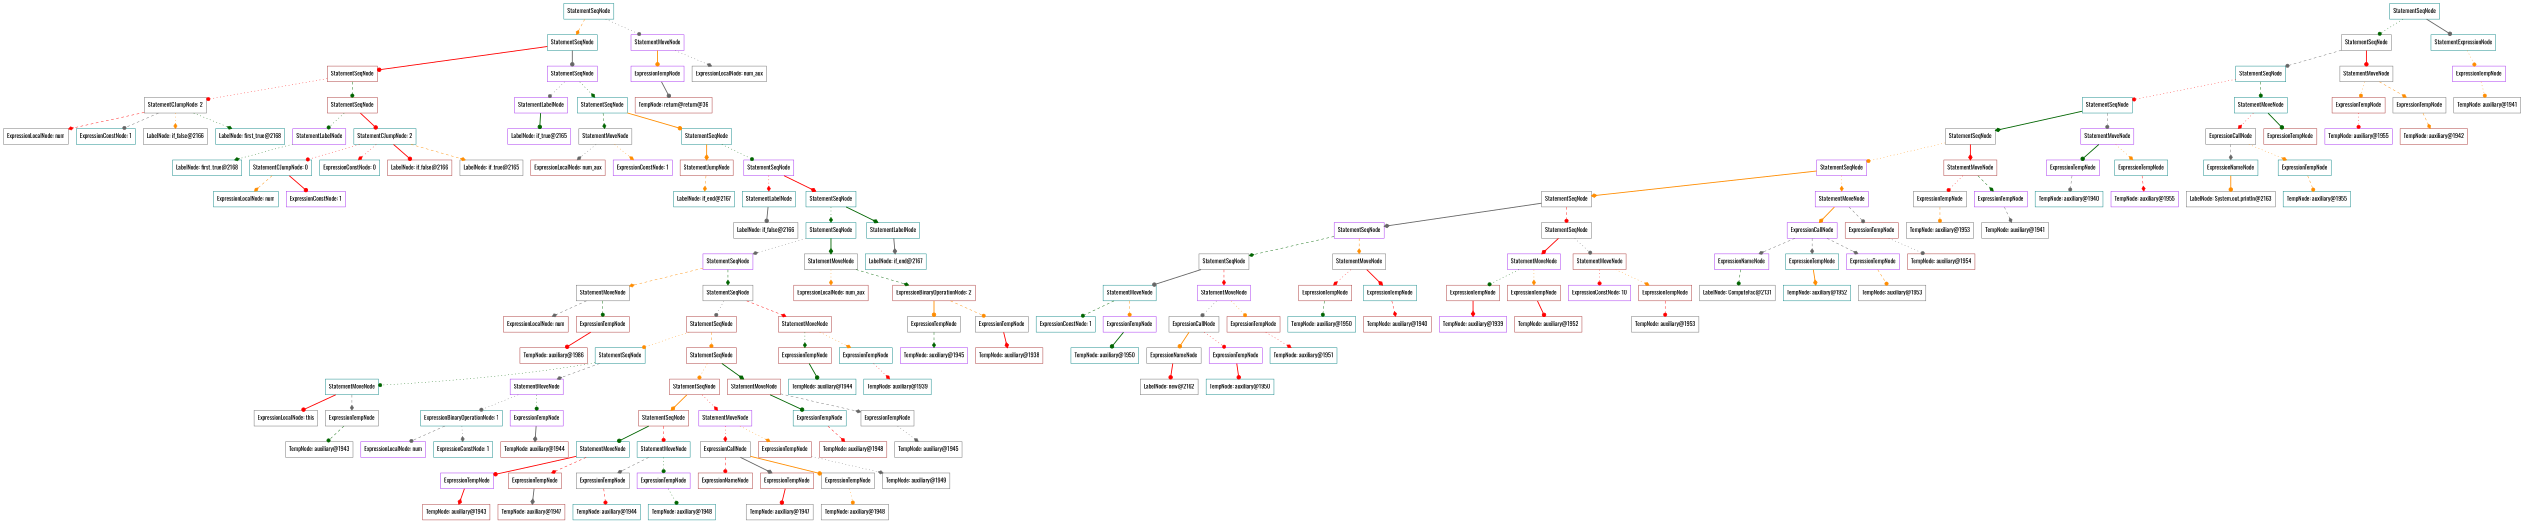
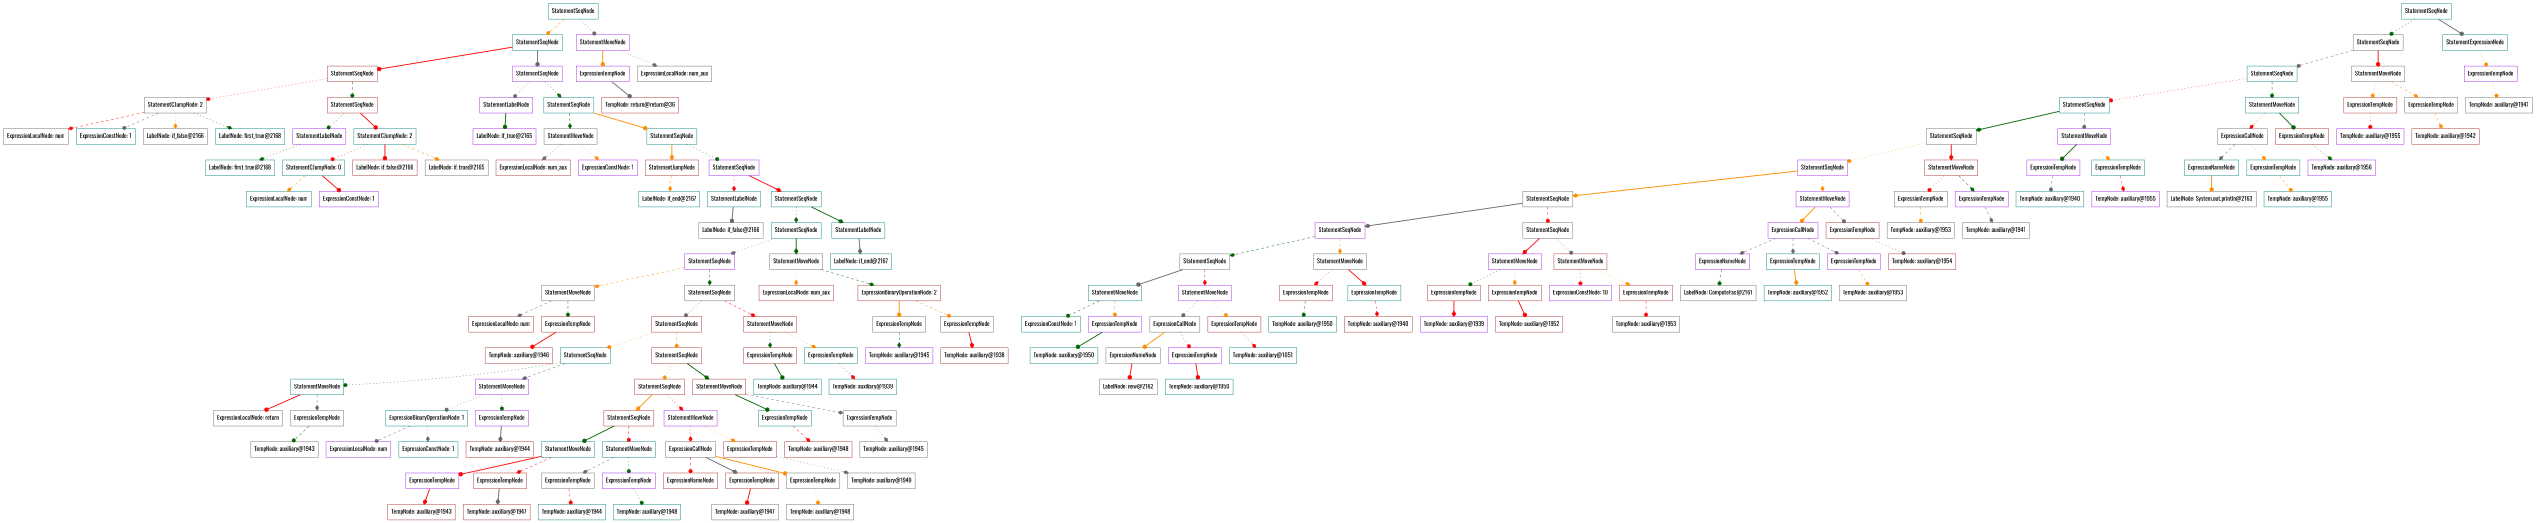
  digraph {
    fontname=Oswald
    node [color=teal fontname=Oswald shape=box]
    edge [arrowhead=dot color=red fontname=Oswald style=dotted]
    n1 [label=StatementSeqNode]
    n2 [label=StatementSeqNode]
    n3 [color=purple label=StatementMoveNode]
    n4 [color=brown label=StatementSeqNode]
    n5 [color=purple label=StatementSeqNode]
    n6 [color=purple label=ExpressionTempNode]
    n7 [color=gray40 label="ExpressionLocalNode: num_aux"]
    n8 [color=gray40 label="StatementCJumpNode: 2"]
    n9 [color=brown label=StatementSeqNode]
    n10 [color=purple label=StatementLabelNode]
    n11 [label=StatementSeqNode]
    n12 [color=gray40 label="ExpressionLocalNode: num"]
    n13 [label="ExpressionConstNode: 1"]
    n14 [color=gray40 label="LabelNode: if_false@2166"]
    n15 [label="LabelNode: first_true@2168"]
    n16 [color=purple label=StatementLabelNode]
    n17 [label="StatementCJumpNode: 2"]
    n18 [label="LabelNode: first_true@2168"]
    n19 [label="StatementCJumpNode: 0"]
-   n20 [label="ExpressionConstNode: 0"]
    n21 [color=brown label="LabelNode: if_false@2166"]
    n22 [color=gray40 label="LabelNode: if_true@2165"]
    n23 [label="ExpressionLocalNode: num"]
    n24 [color=purple label="ExpressionConstNode: 1"]
    n25 [color=purple label="LabelNode: if_true@2165"]
    n26 [color=gray40 label=StatementMoveNode]
    n27 [label=StatementSeqNode]
    n28 [color=brown label="ExpressionLocalNode: num_aux"]
    n29 [color=purple label="ExpressionConstNode: 1"]
    n30 [color=brown label=StatementJumpNode]
    n31 [color=purple label=StatementSeqNode]
    n32 [label="LabelNode: if_end@2167"]
    n33 [label=StatementLabelNode]
    n34 [label=StatementSeqNode]
    n35 [color=gray40 label="LabelNode: if_false@2166"]
    n36 [label=StatementSeqNode]
    n37 [label=StatementLabelNode]
    n38 [color=purple label=StatementSeqNode]
    n39 [color=gray40 label=StatementMoveNode]
    n40 [label="LabelNode: if_end@2167"]
    n41 [color=gray40 label=StatementMoveNode]
    n42 [color=gray40 label=StatementSeqNode]
    n43 [color=brown label="ExpressionLocalNode: num_aux"]
    n44 [color=brown label="ExpressionBinaryOperationNode: 2"]
    n45 [color=brown label="ExpressionLocalNode: num"]
    n46 [color=brown label=ExpressionTempNode]
    n47 [color=brown label=StatementSeqNode]
    n48 [color=brown label=StatementMoveNode]
-   n49 [color=brown label="TempNode: auxiliary@1986"]
+   n49 [color=brown label="TempNode: auxiliary@1946"]
    n50 [label=StatementSeqNode]
    n51 [color=brown label=StatementSeqNode]
    n52 [color=brown label=ExpressionTempNode]
    n53 [label=ExpressionTempNode]
    n54 [label=StatementMoveNode]
    n55 [color=purple label=StatementMoveNode]
    n56 [color=brown label=StatementSeqNode]
    n57 [color=brown label=StatementMoveNode]
-   n58 [color=gray40 label="ExpressionLocalNode: this"]
+   n58 [color=gray40 label="ExpressionLocalNode: return"]
    n59 [color=gray40 label=ExpressionTempNode]
    n60 [label="ExpressionBinaryOperationNode: 1"]
    n61 [color=purple label=ExpressionTempNode]
    n62 [color=gray40 label="TempNode: auxiliary@1943"]
    n63 [color=purple label="ExpressionLocalNode: num"]
    n64 [label="ExpressionConstNode: 1"]
    n65 [color=brown label="TempNode: auxiliary@1944"]
    n66 [color=brown label=StatementSeqNode]
    n67 [color=purple label=StatementMoveNode]
    n68 [label=ExpressionTempNode]
    n69 [color=gray40 label=ExpressionTempNode]
    n70 [label=StatementMoveNode]
    n71 [label=StatementMoveNode]
    n72 [color=gray40 label=ExpressionCallNode]
    n73 [color=brown label=ExpressionTempNode]
    n74 [color=purple label=ExpressionTempNode]
    n75 [color=brown label=ExpressionTempNode]
    n76 [color=gray40 label=ExpressionTempNode]
    n77 [color=purple label=ExpressionTempNode]
    n78 [color=brown label="TempNode: auxiliary@1943"]
    n79 [color=brown label="TempNode: auxiliary@1947"]
    n80 [label="TempNode: auxiliary@1944"]
    n81 [label="TempNode: auxiliary@1948"]
    n82 [color=brown label=ExpressionNameNode]
    n83 [color=brown label=ExpressionTempNode]
    n84 [color=gray40 label=ExpressionTempNode]
    n85 [color=gray40 label="TempNode: auxiliary@1949"]
    n86 [color=gray40 label="TempNode: auxiliary@1947"]
    n87 [color=gray40 label="TempNode: auxiliary@1948"]
    n88 [color=brown label="TempNode: auxiliary@1948"]
    n89 [color=gray40 label="TempNode: auxiliary@1945"]
    n90 [label="TempNode: auxiliary@1944"]
    n91 [label="TempNode: auxiliary@1939"]
    n92 [color=gray40 label=ExpressionTempNode]
    n93 [color=gray40 label=ExpressionTempNode]
    n94 [color=purple label="TempNode: auxiliary@1945"]
    n95 [color=brown label="TempNode: auxiliary@1938"]
    n96 [color=brown label="TempNode: return@return@36"]
    n97 [label=StatementSeqNode]
    n98 [color=gray40 label=StatementSeqNode]
    n99 [label=StatementExpressionNode]
    n100 [label=StatementSeqNode]
    n101 [color=gray40 label=StatementMoveNode]
    n102 [color=purple label=ExpressionTempNode]
    n103 [label=StatementSeqNode]
    n104 [label=StatementMoveNode]
    n105 [color=brown label=ExpressionTempNode]
    n106 [color=gray40 label=ExpressionTempNode]
    n107 [color=gray40 label=StatementSeqNode]
    n108 [color=purple label=StatementMoveNode]
    n109 [color=gray40 label=ExpressionCallNode]
    n110 [color=brown label=ExpressionTempNode]
    n111 [color=purple label=StatementSeqNode]
    n112 [color=brown label=StatementMoveNode]
    n113 [color=purple label=ExpressionTempNode]
    n114 [label=ExpressionTempNode]
    n115 [color=gray40 label=StatementSeqNode]
    n116 [color=purple label=StatementMoveNode]
    n117 [color=gray40 label=ExpressionTempNode]
    n118 [color=purple label=ExpressionTempNode]
    n119 [color=purple label=StatementSeqNode]
    n120 [color=gray40 label=StatementSeqNode]
    n121 [color=purple label=ExpressionCallNode]
    n122 [color=brown label=ExpressionTempNode]
    n123 [color=gray40 label=StatementSeqNode]
    n124 [color=gray40 label=StatementMoveNode]
    n125 [color=purple label=StatementMoveNode]
    n126 [color=brown label=StatementMoveNode]
    n127 [label=StatementMoveNode]
    n128 [color=purple label=StatementMoveNode]
    n129 [color=brown label=ExpressionTempNode]
    n130 [label=ExpressionTempNode]
    n131 [label="ExpressionConstNode: 1"]
    n132 [color=purple label=ExpressionTempNode]
    n133 [color=gray40 label=ExpressionCallNode]
    n134 [color=brown label=ExpressionTempNode]
    n135 [label="TempNode: auxiliary@1950"]
    n136 [color=gray40 label=ExpressionNameNode]
    n137 [color=purple label=ExpressionTempNode]
-   n138 [label="TempNode: auxiliary@1951"]
+   n138 [label="TempNode: auxiliary@1051"]
    n139 [color=gray40 label="LabelNode: new@2162"]
    n140 [label="TempNode: auxiliary@1950"]
    n141 [label="TempNode: auxiliary@1950"]
    n142 [color=brown label="TempNode: auxiliary@1940"]
    n143 [color=brown label=ExpressionTempNode]
    n144 [color=brown label=ExpressionTempNode]
    n145 [color=purple label="ExpressionConstNode: 10"]
    n146 [color=brown label=ExpressionTempNode]
    n147 [color=purple label="TempNode: auxiliary@1939"]
    n148 [color=brown label="TempNode: auxiliary@1952"]
    n149 [color=gray40 label="TempNode: auxiliary@1953"]
    n150 [color=purple label=ExpressionNameNode]
    n151 [label=ExpressionTempNode]
    n152 [color=purple label=ExpressionTempNode]
    n153 [color=brown label="TempNode: auxiliary@1954"]
-   n154 [color=gray40 label="LabelNode: ComputeFac@2131"]
+   n154 [color=gray40 label="LabelNode: ComputeFac@2161"]
    n155 [label="TempNode: auxiliary@1952"]
    n156 [color=gray40 label="TempNode: auxiliary@1953"]
    n157 [color=gray40 label="TempNode: auxiliary@1953"]
    n158 [color=gray40 label="TempNode: auxiliary@1941"]
    n159 [label="TempNode: auxiliary@1940"]
    n160 [color=purple label="TempNode: auxiliary@1955"]
    n161 [label=ExpressionNameNode]
    n162 [label=ExpressionTempNode]
+   n163 [color=purple label="TempNode: auxiliary@1956"]
    n164 [color=gray40 label="LabelNode: System.out.println@2163"]
    n165 [label="TempNode: auxiliary@1955"]
    n166 [color=purple label="TempNode: auxiliary@1955"]
    n167 [color=brown label="TempNode: auxiliary@1942"]
    n168 [color=gray40 label="TempNode: auxiliary@1941"]
    n1 -> n2 [arrowhead=diamond color=darkorange style=dashed]
    n1 -> n3 [color=gray40]
    n2 -> n4 [style=bold]
    n2 -> n5 [color=gray40 style=bold]
    n3 -> n6 [color=darkorange style=bold]
    n3 -> n7 [arrowhead=diamond color=gray40]
    n4 -> n8
    n4 -> n9 [color=darkgreen style=dashed]
    n5 -> n10 [color=gray40]
    n5 -> n11 [arrowhead=diamond color=darkgreen]
    n6 -> n96 [color=gray40 style=bold]
    n8 -> n12 [arrowhead=diamond style=dashed]
    n8 -> n13 [color=gray40 style=dashed]
    n8 -> n14 [arrowhead=diamond color=darkorange]
    n8 -> n15 [arrowhead=diamond color=darkgreen]
    n9 -> n16 [color=darkgreen]
    n9 -> n17 [style=bold]
    n10 -> n25 [color=darkgreen style=bold]
    n11 -> n26 [arrowhead=diamond color=darkgreen style=dashed]
    n11 -> n27 [color=darkorange style=bold]
    n16 -> n18 [arrowhead=diamond color=darkgreen]
    n17 -> n19
-   n17 -> n20 [arrowhead=diamond]
    n17 -> n21 [style=bold]
    n17 -> n22 [arrowhead=diamond color=darkorange style=dashed]
    n19 -> n23 [arrowhead=diamond color=darkorange style=dashed]
    n19 -> n24 [style=bold]
    n26 -> n28 [arrowhead=diamond color=gray40]
    n26 -> n29 [arrowhead=diamond color=darkorange]
    n27 -> n30 [arrowhead=diamond color=darkorange style=bold]
    n27 -> n31 [color=darkgreen]
    n30 -> n32 [arrowhead=diamond color=darkorange style=dashed]
    n31 -> n33 [arrowhead=diamond]
    n31 -> n34 [arrowhead=diamond style=bold]
    n33 -> n35 [color=gray40 style=bold]
    n34 -> n36 [arrowhead=diamond color=darkgreen]
    n34 -> n37 [arrowhead=diamond color=darkgreen style=bold]
    n36 -> n38 [arrowhead=diamond color=gray40]
    n36 -> n39 [arrowhead=diamond color=darkgreen style=bold]
    n37 -> n40 [arrowhead=diamond color=gray40 style=bold]
    n38 -> n41 [arrowhead=diamond color=darkorange style=dashed]
    n38 -> n42 [arrowhead=diamond color=darkgreen style=dashed]
    n39 -> n43 [arrowhead=diamond color=darkorange]
    n39 -> n44 [arrowhead=diamond color=darkgreen style=dashed]
    n41 -> n45 [arrowhead=diamond color=gray40 style=dashed]
    n41 -> n46 [color=darkgreen style=dashed]
    n42 -> n47 [color=gray40]
    n42 -> n48 [arrowhead=diamond style=dashed]
    n44 -> n92 [color=darkorange style=bold]
    n44 -> n93 [color=darkorange style=dashed]
    n46 -> n49 [style=bold]
    n47 -> n50 [color=darkorange]
    n47 -> n51 [color=darkorange style=dashed]
    n48 -> n52 [arrowhead=diamond color=darkgreen]
    n48 -> n53 [arrowhead=diamond color=darkorange]
    n50 -> n54 [color=darkgreen]
    n50 -> n55 [arrowhead=diamond color=gray40 style=dashed]
    n51 -> n56 [color=darkorange]
    n51 -> n57 [arrowhead=diamond color=darkgreen style=bold]
    n52 -> n90 [color=darkgreen style=bold]
    n53 -> n91 [arrowhead=diamond]
    n54 -> n58 [style=bold]
    n54 -> n59 [arrowhead=diamond color=gray40 style=dashed]
    n55 -> n60 [color=gray40]
    n55 -> n61 [color=darkgreen]
    n56 -> n66 [arrowhead=diamond color=darkorange style=bold]
    n56 -> n67 [arrowhead=diamond]
    n57 -> n68 [color=darkgreen style=bold]
    n57 -> n69 [arrowhead=diamond color=gray40 style=dashed]
    n59 -> n62 [color=darkgreen style=dashed]
    n60 -> n63 [color=gray40 style=dashed]
    n60 -> n64 [arrowhead=diamond color=gray40]
    n61 -> n65 [arrowhead=diamond color=gray40 style=bold]
    n66 -> n70 [color=darkgreen style=bold]
    n66 -> n71 [style=dashed]
    n67 -> n72 [arrowhead=diamond]
    n67 -> n73 [arrowhead=diamond color=darkorange]
    n68 -> n88 [arrowhead=diamond style=dashed]
    n69 -> n89 [arrowhead=diamond color=gray40]
    n70 -> n74 [style=bold]
    n70 -> n75 [arrowhead=diamond style=dashed]
    n71 -> n76 [arrowhead=diamond color=gray40 style=dashed]
    n71 -> n77 [color=darkgreen]
    n72 -> n82 [style=dashed]
    n72 -> n83 [arrowhead=diamond color=gray40 style=bold]
    n72 -> n84 [color=darkorange style=bold]
    n73 -> n85 [arrowhead=diamond color=gray40]
    n74 -> n78 [arrowhead=diamond style=bold]
    n75 -> n79 [arrowhead=diamond color=gray40 style=bold]
    n76 -> n80 [style=dashed]
    n77 -> n81 [color=darkgreen]
    n83 -> n86 [style=bold]
    n84 -> n87 [color=darkorange]
    n92 -> n94 [arrowhead=diamond color=darkgreen style=dashed]
    n93 -> n95 [arrowhead=diamond style=bold]
    n97 -> n98 [color=darkgreen]
    n97 -> n99 [color=gray40 style=bold]
    n98 -> n100 [color=gray40 style=dashed]
    n98 -> n101 [style=bold]
    n99 -> n102 [color=darkorange]
    n100 -> n103
    n100 -> n104 [color=darkgreen style=dashed]
    n101 -> n105 [color=darkorange]
    n101 -> n106 [arrowhead=diamond color=darkorange style=dashed]
    n102 -> n168 [color=darkorange]
    n103 -> n107 [arrowhead=diamond color=darkgreen style=bold]
    n103 -> n108 [color=gray40 style=dashed]
    n104 -> n109 [arrowhead=diamond]
    n104 -> n110 [color=darkgreen style=bold]
    n105 -> n166
    n106 -> n167 [arrowhead=diamond color=darkorange style=dashed]
    n107 -> n111 [color=darkorange]
    n107 -> n112 [arrowhead=diamond style=bold]
    n108 -> n113 [color=darkgreen style=bold]
    n108 -> n114 [arrowhead=diamond color=darkorange]
    n109 -> n161 [arrowhead=diamond color=gray40 style=dashed]
    n109 -> n162 [arrowhead=diamond color=darkorange]
+   n110 -> n163 [arrowhead=diamond color=darkgreen]
    n111 -> n115 [arrowhead=diamond color=darkorange style=bold]
    n111 -> n116 [arrowhead=diamond color=darkorange]
    n112 -> n117
    n112 -> n118 [arrowhead=diamond color=darkgreen style=dashed]
    n113 -> n159 [color=gray40 style=dashed]
    n114 -> n160 [arrowhead=diamond style=dashed]
    n115 -> n119 [arrowhead=diamond color=gray40 style=bold]
    n115 -> n120 [style=dashed]
    n116 -> n121 [arrowhead=diamond color=darkorange style=bold]
    n116 -> n122 [color=gray40 style=dashed]
    n117 -> n157 [color=darkorange style=dashed]
    n118 -> n158 [arrowhead=diamond color=gray40 style=dashed]
    n119 -> n123 [arrowhead=diamond color=darkgreen style=dashed]
    n119 -> n124 [arrowhead=diamond color=darkorange style=dashed]
    n120 -> n125 [arrowhead=diamond style=bold]
    n120 -> n126 [color=gray40]
    n121 -> n150 [arrowhead=diamond color=gray40 style=dashed]
    n121 -> n151 [arrowhead=diamond color=gray40 style=dashed]
    n121 -> n152 [arrowhead=diamond color=gray40 style=dashed]
    n122 -> n153 [color=gray40]
    n123 -> n127 [color=gray40 style=bold]
    n123 -> n128 [arrowhead=diamond style=dashed]
    n124 -> n129 [arrowhead=diamond]
    n124 -> n130 [arrowhead=diamond style=bold]
    n125 -> n143 [color=darkgreen]
    n125 -> n144 [arrowhead=diamond color=darkorange]
    n126 -> n145
    n126 -> n146 [arrowhead=diamond color=darkorange]
    n127 -> n131 [color=darkgreen style=dashed]
    n127 -> n132 [color=darkorange style=dashed]
    n128 -> n133 [color=gray40]
    n128 -> n134 [color=darkorange]
    n129 -> n141 [color=darkgreen style=dashed]
    n130 -> n142 [arrowhead=diamond style=dashed]
    n132 -> n135 [color=darkgreen style=bold]
    n133 -> n136 [color=darkorange style=bold]
    n133 -> n137
    n134 -> n138 [arrowhead=diamond]
    n136 -> n139 [style=bold]
    n137 -> n140 [style=bold]
    n143 -> n147 [arrowhead=diamond style=bold]
    n144 -> n148 [style=bold]
    n146 -> n149 [style=dashed]
    n150 -> n154 [color=darkgreen style=dashed]
    n151 -> n155 [arrowhead=diamond color=darkorange style=bold]
    n152 -> n156 [color=darkorange style=dashed]
    n161 -> n164 [color=darkorange style=bold]
    n162 -> n165 [color=darkorange style=dashed]
  }
